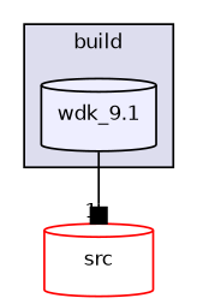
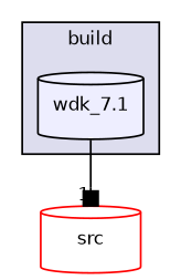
  digraph {
    compound=true
    node [fontname=Helvetica fontsize=10 shape=cylinder style=filled]
-   n1 [fillcolor="#eeeeff" label="wdk_9.1" pencolor=black]
+   n1 [fillcolor="#eeeeff" label="wdk_7.1" pencolor=black]
    n2 [color=red fillcolor=white label=src]
    subgraph cluster_1 {
      bgcolor="#ddddee"
      fontname=Helvetica
      fontsize=10
      label=build
      pencolor=black
      n1
    }
    n1 -> n2 [headlabel=1 labeldistance=1.5 labelfontname=Helvetica labelfontsize=10 arrowhead=box]
  }
